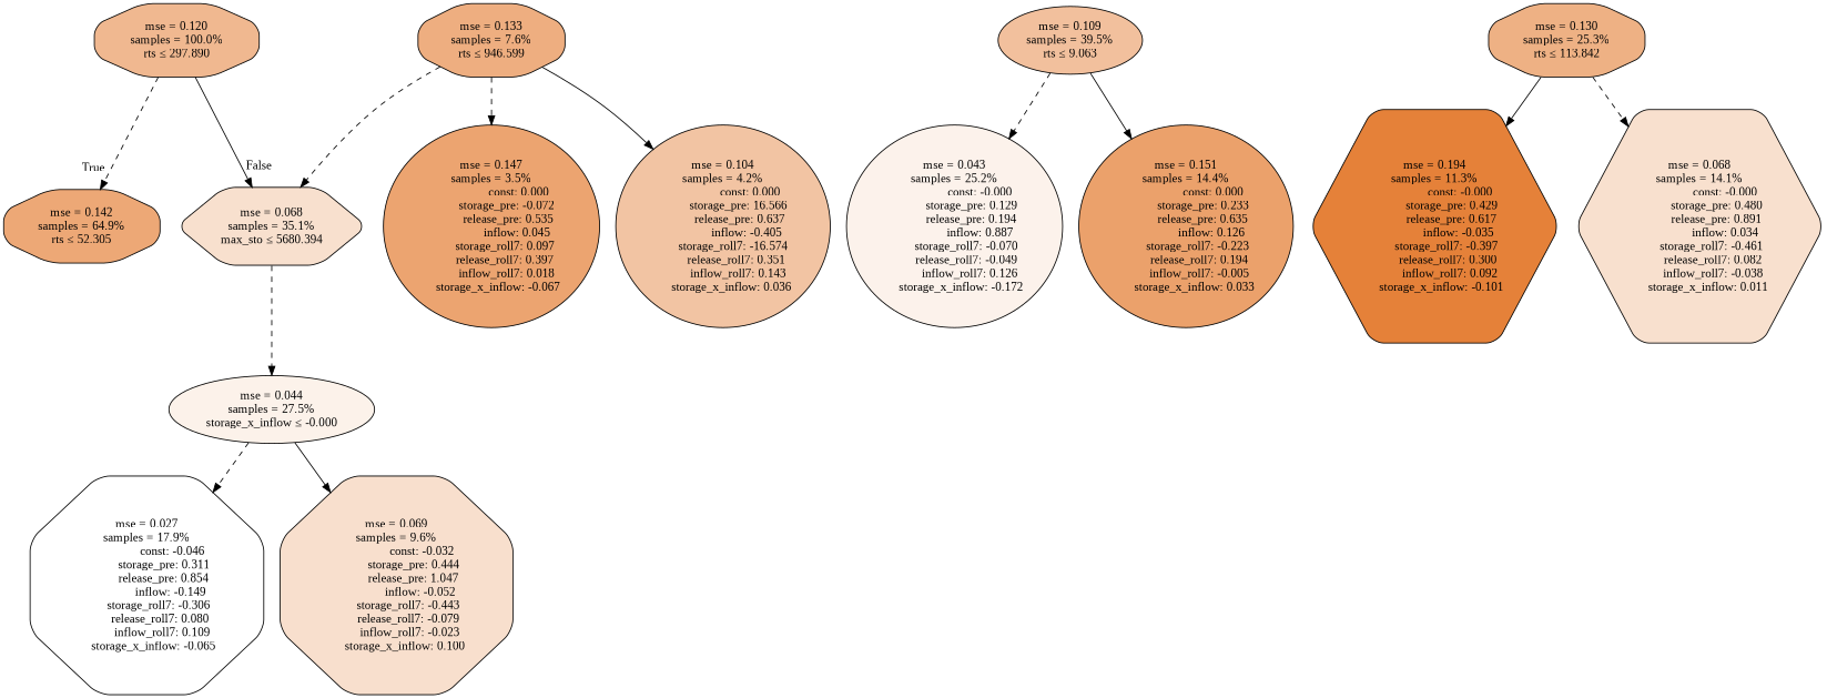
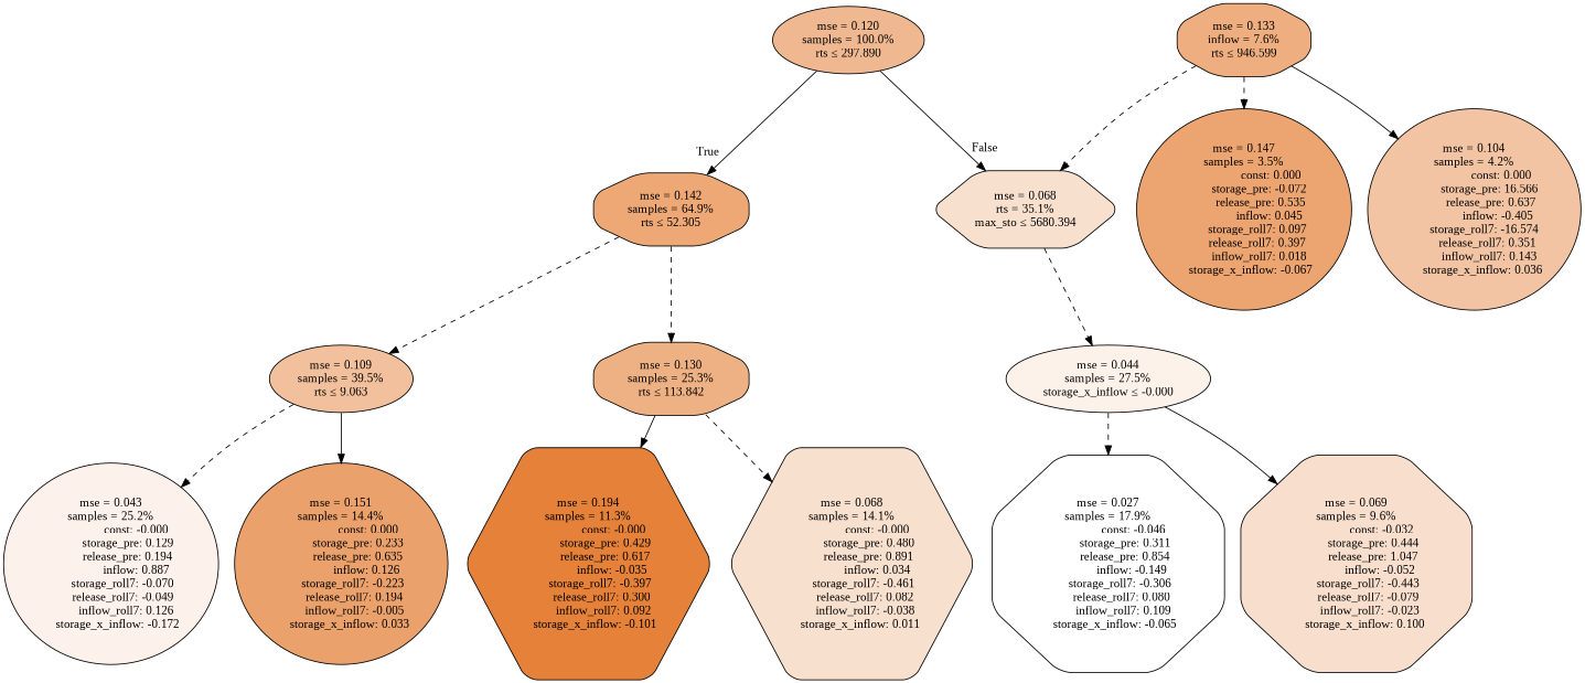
  digraph {
    fontname="Liberation Serif"
    node [color=black fillcolor="#f8e0ce" fontname="Liberation Serif" shape=octagon style="filled, rounded"]
    edge [fontname="Liberation Serif" style=dashed]
-   n1 [fillcolor="#f0b890" label="mse = 0.120\nsamples = 100.0%\nrts &le; 297.890"]
+   n1 [fillcolor="#f0b890" label="mse = 0.120\nsamples = 100.0%\nrts &le; 297.890" shape=ellipse]
    n2 [fillcolor="#eda876" label="mse = 0.142\nsamples = 64.9%\nrts &le; 52.305"]
-   n3 [label="mse = 0.068\nsamples = 35.1%\nmax_sto &le; 5680.394" shape=hexagon]
+   n3 [label="mse = 0.068\nrts = 35.1%\nmax_sto &le; 5680.394" shape=hexagon]
    n4 [fillcolor="#f2c09d" label="mse = 0.109\nsamples = 39.5%\nrts &le; 9.063" shape=ellipse]
    n5 [fillcolor="#eeb184" label="mse = 0.130\nsamples = 25.3%\nrts &le; 113.842"]
    n6 [fillcolor="#fcf2ea" label="mse = 0.044\nsamples = 27.5%\nstorage_x_inflow &le; -0.000" shape=ellipse]
    n7 [fillcolor="#fcf2eb" label="mse = 0.043\nsamples = 25.2%\n               const: -0.000\n          storage_pre: 0.129\n          release_pre: 0.194\n               inflow: 0.887\n       storage_roll7: -0.070\n       release_roll7: -0.049\n         inflow_roll7: 0.126\n    storage_x_inflow: -0.172" shape=ellipse]
    n8 [fillcolor="#eba16b" label="mse = 0.151\nsamples = 14.4%\n                const: 0.000\n          storage_pre: 0.233\n          release_pre: 0.635\n               inflow: 0.126\n       storage_roll7: -0.223\n        release_roll7: 0.194\n        inflow_roll7: -0.005\n     storage_x_inflow: 0.033" shape=ellipse]
    n9 [fillcolor="#e58139" label="mse = 0.194\nsamples = 11.3%\n               const: -0.000\n          storage_pre: 0.429\n          release_pre: 0.617\n              inflow: -0.035\n       storage_roll7: -0.397\n        release_roll7: 0.300\n         inflow_roll7: 0.092\n    storage_x_inflow: -0.101" shape=hexagon]
    n10 [label="mse = 0.068\nsamples = 14.1%\n               const: -0.000\n          storage_pre: 0.480\n          release_pre: 0.891\n               inflow: 0.034\n       storage_roll7: -0.461\n        release_roll7: 0.082\n        inflow_roll7: -0.038\n     storage_x_inflow: 0.011" shape=hexagon]
    n11 [fillcolor="#ffffff" label="mse = 0.027\nsamples = 17.9%\n               const: -0.046\n          storage_pre: 0.311\n          release_pre: 0.854\n              inflow: -0.149\n       storage_roll7: -0.306\n        release_roll7: 0.080\n         inflow_roll7: 0.109\n    storage_x_inflow: -0.065"]
    n12 [fillcolor="#f8dfcd" label="mse = 0.069\nsamples = 9.6%\n               const: -0.032\n          storage_pre: 0.444\n          release_pre: 1.047\n              inflow: -0.052\n       storage_roll7: -0.443\n       release_roll7: -0.079\n        inflow_roll7: -0.023\n     storage_x_inflow: 0.100"]
-   n13 [fillcolor="#eeae80" label="mse = 0.133\nsamples = 7.6%\nrts &le; 946.599"]
+   n13 [fillcolor="#eeae80" label="mse = 0.133\ninflow = 7.6%\nrts &le; 946.599"]
    n14 [fillcolor="#eca470" label="mse = 0.147\nsamples = 3.5%\n                const: 0.000\n         storage_pre: -0.072\n          release_pre: 0.535\n               inflow: 0.045\n        storage_roll7: 0.097\n        release_roll7: 0.397\n         inflow_roll7: 0.018\n    storage_x_inflow: -0.067" shape=ellipse]
    n15 [fillcolor="#f2c4a3" label="mse = 0.104\nsamples = 4.2%\n                const: 0.000\n         storage_pre: 16.566\n          release_pre: 0.637\n              inflow: -0.405\n      storage_roll7: -16.574\n        release_roll7: 0.351\n         inflow_roll7: 0.143\n     storage_x_inflow: 0.036" shape=ellipse]
-   n1 -> n2 [headlabel=True labelangle=45 labeldistance=2.5]
+   n1 -> n2 [headlabel=True labelangle=45 labeldistance=2.5 style=solid]
    n1 -> n3 [headlabel=False labelangle=-45 labeldistance=2.5 style=solid]
+   n2 -> n4
+   n2 -> n5
    n3 -> n6
    n4 -> n7
    n4 -> n8 [style=solid]
    n5 -> n9 [style=solid]
    n5 -> n10
    n6 -> n11
    n6 -> n12 [style=solid]
    n13 -> n3
    n13 -> n14
    n13 -> n15 [style=solid]
  }
